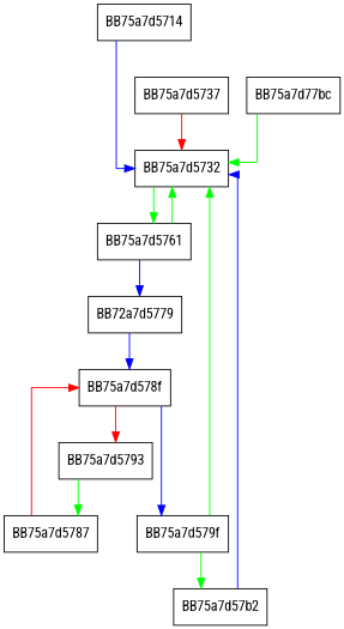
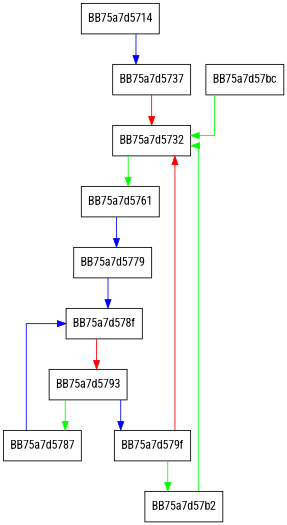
  digraph {
    fontname="Roboto Condensed"
    splines=ortho
    node [fontname="Roboto Condensed" shape=box]
    edge [color=green fontname="Roboto Condensed"]
    BB75a7d5714
    BB75a7d5732
    BB75a7d5761
-   BB75a7d5779 [label=BB72a7d5779]
+   BB75a7d5779
    BB75a7d5737
    BB75a7d578f
    BB75a7d5793
    BB75a7d5787
    BB75a7d579f
    BB75a7d57b2
-   BB75a7d57bc [label=BB75a7d77bc]
-   BB75a7d5714 -> BB75a7d5732 [color=blue]
+   BB75a7d57bc
+   BB75a7d5714 -> BB75a7d5737 [color=blue]
    BB75a7d5732 -> BB75a7d5761
-   BB75a7d5761 -> BB75a7d5732
    BB75a7d5761 -> BB75a7d5779 [color=blue]
    BB75a7d5779 -> BB75a7d578f [color=blue]
    BB75a7d5737 -> BB75a7d5732 [color=red]
    BB75a7d578f -> BB75a7d5793 [color=red]
    BB75a7d5793 -> BB75a7d5787
-   BB75a7d578f -> BB75a7d579f [color=blue]
-   BB75a7d5787 -> BB75a7d578f [color=red]
-   BB75a7d579f -> BB75a7d5732
+   BB75a7d5793 -> BB75a7d579f [color=blue]
+   BB75a7d5787 -> BB75a7d578f [color=blue]
+   BB75a7d579f -> BB75a7d5732 [color=red]
    BB75a7d579f -> BB75a7d57b2
-   BB75a7d57b2 -> BB75a7d5732 [color=blue]
+   BB75a7d57b2 -> BB75a7d5732
    BB75a7d57bc -> BB75a7d5732
  }
